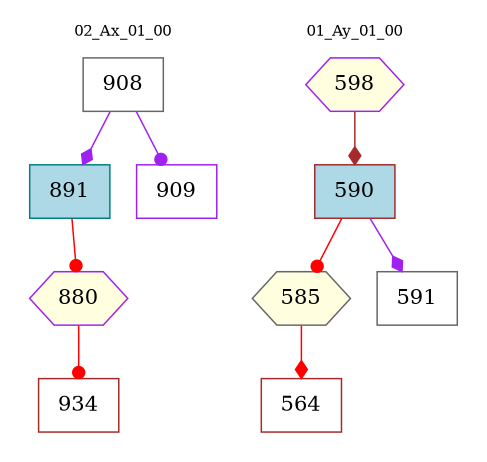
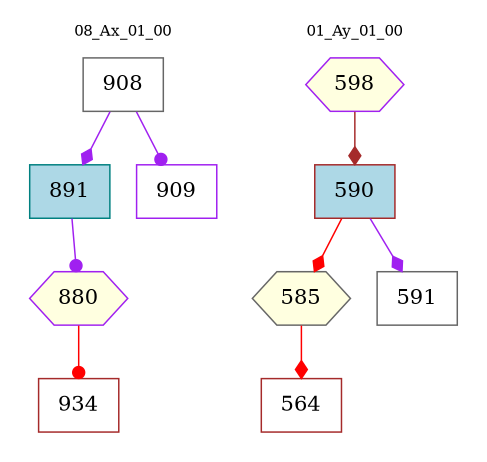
  digraph {
    node [color=gray40 fillcolor=white shape=box style=filled]
    edge [arrowhead=diamond color=purple]
    n1 [label=908]
    n2 [color=teal fillcolor=lightblue label=891]
    n3 [color=purple label=909]
    n4 [color=brown label=934]
    n5 [color=purple fillcolor=lightyellow label=880 shape=hexagon]
    n6 [color=brown fillcolor=lightblue label=590]
    n7 [fillcolor=lightyellow label=585 shape=hexagon]
    n8 [label=591]
    n9 [color=purple fillcolor=lightyellow label=598 shape=hexagon]
    n10 [color=brown label=564]
    subgraph cluster_1 {
      color=white
      fontsize=10
-     label="02_Ax_01_00"
+     label="08_Ax_01_00"
      n1
      n2
      n3
      n4
      n5
    }
    subgraph cluster_2 {
      color=white
      fontsize=10
      label="01_Ay_01_00"
      n6
      n7
      n8
      n9
      n10
    }
    n1 -> n2
    n1 -> n3 [arrowhead=dot]
-   n2 -> n5 [arrowhead=dot color=red]
+   n2 -> n5 [arrowhead=dot]
    n5 -> n4 [arrowhead=dot color=red]
-   n6 -> n7 [arrowhead=dot color=red]
+   n6 -> n7 [color=red]
    n6 -> n8
    n7 -> n10 [color=red]
    n9 -> n6 [color=brown]
  }
